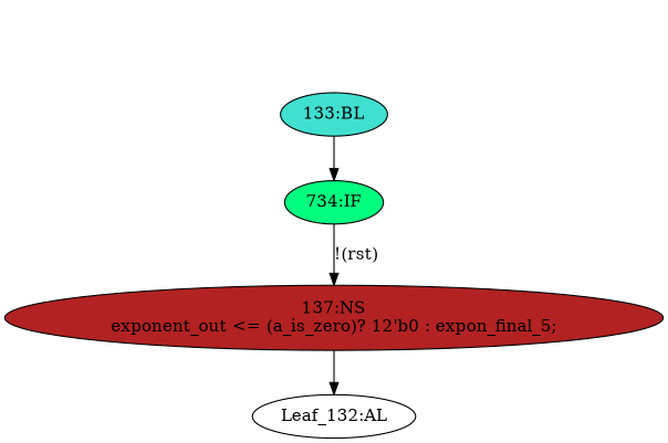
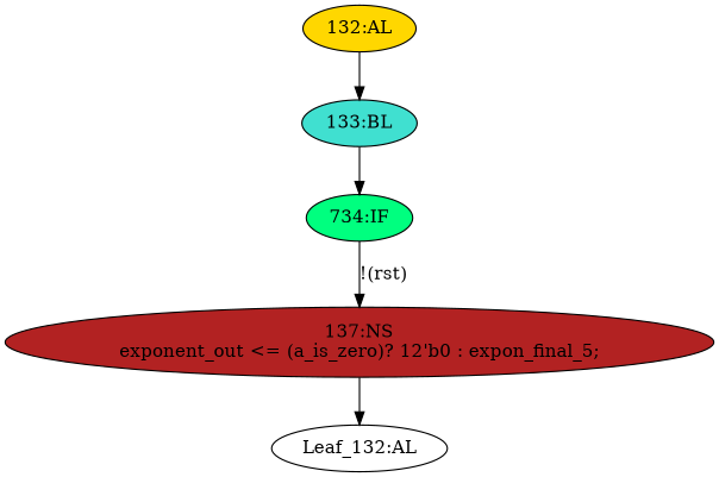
  strict digraph {
    node [statements="[]" style=filled]
    edge [cond="[]" lineno=None]
+   n1 [ast="<pyverilog.vparser.ast.Always object at 0x7f284bca48d0>" clk_sens=True fillcolor=gold label="132:AL" sens="['clk']" typ=Always use_var="['rst', 'a_is_zero', 'expon_final_5']"]
    n2 [ast="<pyverilog.vparser.ast.Block object at 0x7f284bca49d0>" fillcolor=turquoise label="133:BL" typ=Block]
    n3 [ast="<pyverilog.vparser.ast.IfStatement object at 0x7f284bca4a10>" fillcolor=springgreen label="734:IF" typ=IfStatement]
    n4 [ast="<pyverilog.vparser.ast.NonblockingSubstitution object at 0x7f284bca4a90>" fillcolor=firebrick label="137:NS\nexponent_out <= (a_is_zero)? 12'b0 : expon_final_5;" statements="[<pyverilog.vparser.ast.NonblockingSubstitution object at 0x7f284bca4a90>]" typ=NonblockingSubstitution]
    n5 [def_var="['exponent_out']" label="Leaf_132:AL" statements="" style=""]
+   n1 -> n2
    n2 -> n3
    n3 -> n4 [cond="['rst']" label="!(rst)" lineno=134]
    n4 -> n5
  }
